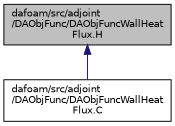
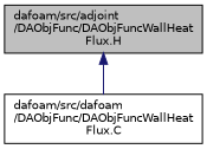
  digraph {
    node [color=black fontname=Helvetica fontsize=10 shape=record]
    n1 [fillcolor=grey75 fontcolor=black height=0.2 label="dafoam/src/adjoint\l/DAObjFunc/DAObjFuncWallHeat\lFlux.H" style=filled width=0.4]
-   n2 [height=0.2 label="dafoam/src/adjoint\l/DAObjFunc/DAObjFuncWallHeat\lFlux.C" width=0.4]
+   n2 [height=0.2 label="dafoam/src/dafoam\l/DAObjFunc/DAObjFuncWallHeat\lFlux.C" width=0.4]
    n1 -> n2 [color=midnightblue dir=back fontname=Helvetica fontsize=10 labelfontname=Helvetica labelfontsize=10 style=solid]
  }
